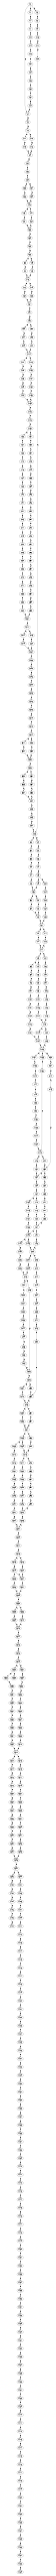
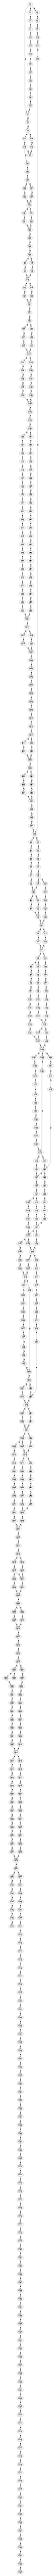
  strict digraph {
    S0
    S1
    S2
    S3
    S4
    S5
    S6
    S7
    S8
    S9
    S10
    S11
    S12
    S13
    S14
    S15
    S16
    S17
    S18
    S19
    S20
    S21
    S22
    S23
    S24
    S25
    S26
    S27
    S28
    S29
    S30
    S31
    S32
    S33
    S34
    S35
    S36
    S37
    S38
    S39
    S40
    S41
    S42
    S43
    S44
    S45
    S46
    S47
    S48
    S49
    S50
    S51
    S52
    S53
    S54
    S55
    S56
    S57
    S58
    S59
    S60
    S61
    S62
    S63
    S64
    S65
    S66
    S67
    S68
    S69
    S70
    S71
    S72
    S73
    S74
    S75
    S76
    S77
    S78
    S79
    S80
    S81
    S82
    S83
    S84
    S85
    S86
    S87
    S88
    S89
    S90
    S91
    S92
    S93
    S94
    S95
    S96
    S97
    S98
    S99
    S100
    S101
    S102
    S103
    S104
    S105
    S106
    S107
    S108
    S109
    S110
    S111
    S112
    S113
    S114
    S115
    S116
    S117
    S118
    S119
    S120
    S121
    S122
    S123
    S124
    S125
    S126
    S127
    S128
    S129
    S130
    S131
    S132
    S133
    S134
    S135
    S136
    S137
    S138
    S139
    S140
    S141
    S142
    S143
    S144
    S145
    S146
    S147
    S148
    S149
    S150
    S151
    S152
    S153
    S154
    S155
    S156
    S157
    S158
    S159
    S160
    S161
    S162
    S163
    S164
    S165
    S166
    S167
    S168
    S169
    S170
    S171
    S172
    S173
    S174
    S175
    S176
    S177
    S178
    S179
    S180
    S181
    S182
    S183
    S184
    S185
    S186
    S187
    S188
    S189
    S190
    S191
    S192
    S193
    S194
    S195
    S196
    S197
    S198
    S199
    S200
    S201
    S202
    S203
    S204
    S205
    S206
    S207
    S208
    S209
    S210
    S211
    S212
    S213
    S214
    S215
    S216
    S217
    S218
    S219
    S220
    S221
    S222
    S223
    S224
    S225
    S226
    S227
    S228
    S229
    S230
    S231
    S232
    S233
    S234
    S235
    S236
    S237
    S238
    S239
    S240
    S241
    S242
    S243
    S244
    S245
    S246
    S247
    S248
    S249
    S250
    S251
    S252
    S253
    S254
    S255
    S256
    S257
    S258
    S259
    S260
    S261
    S262
    S263
    S264
    S265
    S266
    S267
    S268
    S269
    S270
    S271
    S272
    S273
    S274
    S275
    S276
    S277
    S278
    S279
    S280
    S281
    S282
    S283
    S284
    S285
    S286
    S287
    S288
    S289
    S290
    S291
    S292
    S293
    S294
    S295
    S296
    S297
    S298
    S299
    S300
    S301
    S302
    S303
    S304
    S305
    S306
    S307
    S308
    S309
    S310
    S311
    S312
    S313
    S314
    S315
    S316
    S317
    S318
    S319
    S320
    S321
    S322
    S323
    S324
    S325
    S326
    S327
    S328
    S329
    S330
    S331
    S332
    S333
    S334
    S335
    S336
    S337
    S338
    S339
    S340
    S341
    S342
    S343
    S344
    S345
    S346
    S347
    S348
    S349
    S350
    S351
    S352
    S353
    S354
    S355
    S356
    S357
    S358
    S359
    S360
    S361
    S362
    S363
    S364
    S365
    S366
    S367
    S368
    S369
    S370
    S371
    S372
    S373
    S374
    S375
    S376
    S377
    S378
    S379
    S380
    S381
    S382
    S383
    S384
    S385
    S386
    S387
    S388
    S389
    S390
    S391
    S392
    S393
    S394
    S395
    S396
    S397
    S398
    S399
    S400
    S401
    S402
    S403
    S404
    S405
    S406
    S407
    S408
    S409
    S410
    S411
    S412
    S413
    S414
    S415
    S416
    S417
    S418
    S419
    S420
    S421
    S422
    S423
    S424
    S425
    S426
    S427
    S428
    S429
    S430
    S431
    S432
    S433
    S434
    S435
    S436
    S437
    S438
    S439
    S440
    S441
    S442
    S443
    S444
    S445
    S446
    S447
    S448
    S449
    S450
    S451
    S452
    S453
    S454
    S455
    S456
    S457
    S458
    S459
    S460
    S461
    S462
    S463
    S464
    S465
    S466
    S467
    S468
    S469
    S470
    S471
    S472
    S473
    S474
    S475
    S476
    S477
    S478
    S479
    S480
    S481
    S482
    S483
    S484
    S485
    S486
    S487
    S488
    S489
    S0 -> S1 [label=C]
    S0 -> S2 [label=G]
    S0 -> S3 [label=G]
    S1 -> S4 [label=A]
    S2 -> S5 [label=A]
    S3 -> S6 [label=G]
    S4 -> S7 [label=T]
    S5 -> S8 [label=G]
    S6 -> S9 [label=A]
    S7 -> S10 [label=G]
    S8 -> S11 [label=T]
    S8 -> S12 [label=G]
    S9 -> S13 [label=G]
    S10 -> S14 [label=T]
    S11 -> S15 [label=A]
    S12 -> S16 [label=A]
    S13 -> S17 [label=A]
    S14 -> S18 [label=G]
    S15 -> S19 [label=G]
    S16 -> S19 [label=G]
    S17 -> S20 [label=A]
    S18 -> S21 [label=C]
-   S19 -> S22 [label=A]
+   S15 -> S22 [label=A]
    S20 -> S23 [label=C]
    S21 -> S24 [label=A]
    S22 -> S25 [label=C]
    S23 -> S26 [label=C]
    S23 -> S27 [label=A]
    S24 -> S28 [label=T]
    S25 -> S29 [label=C]
    S26 -> S30 [label=T]
    S27 -> S31 [label=A]
    S28 -> S32 [label=T]
    S29 -> S33 [label=G]
    S29 -> S34 [label=A]
    S30 -> S35 [label=C]
    S31 -> S36 [label=G]
    S32 -> S37 [label=T]
    S33 -> S38 [label=C]
    S34 -> S39 [label=C]
    S35 -> S40 [label=T]
    S36 -> S41 [label=T]
    S37 -> S42 [label=A]
    S38 -> S43 [label=G]
    S39 -> S43 [label=G]
    S40 -> S44 [label=C]
    S41 -> S45 [label=A]
    S42 -> S2 [label=G]
    S43 -> S46 [label=G]
    S43 -> S47 [label=T]
    S44 -> S48 [label=G]
    S45 -> S49 [label=G]
    S45 -> S50 [label=C]
    S46 -> S51 [label=C]
    S47 -> S52 [label=C]
    S48 -> S53 [label=T]
    S49 -> S53 [label=T]
    S50 -> S54 [label=C]
    S51 -> S55 [label=C]
    S52 -> S55 [label=C]
    S53 -> S56 [label=C]
    S53 -> S57 [label=G]
    S54 -> S58 [label=G]
    S55 -> S59 [label=C]
    S56 -> S60 [label=C]
    S57 -> S61 [label=C]
    S58 -> S62 [label=G]
    S59 -> S63 [label=T]
    S60 -> S64 [label=C]
    S61 -> S64 [label=C]
    S62 -> S65 [label=C]
    S63 -> S66 [label=A]
    S64 -> S67 [label=T]
    S65 -> S67 [label=T]
    S66 -> S68 [label=T]
    S66 -> S69 [label=G]
    S67 -> S70 [label=A]
    S67 -> S71 [label=C]
    S68 -> S72 [label=T]
    S69 -> S73 [label=T]
    S70 -> S74 [label=C]
    S71 -> S75 [label=C]
    S72 -> S76 [label=G]
    S73 -> S76 [label=G]
    S74 -> S77 [label=G]
    S75 -> S77 [label=G]
    S76 -> S78 [label=T]
    S76 -> S79 [label=C]
    S77 -> S80 [label=C]
    S77 -> S81 [label=G]
    S78 -> S82 [label=A]
    S79 -> S83 [label=A]
    S80 -> S84 [label=C]
    S80 -> S85 [label=G]
    S81 -> S86 [label=A]
    S82 -> S87 [label=C]
    S83 -> S87 [label=C]
    S84 -> S88 [label=G]
    S85 -> S89 [label=C]
    S86 -> S90 [label=G]
    S87 -> S91 [label=T]
    S88 -> S92 [label=G]
    S89 -> S93 [label=C]
    S90 -> S94 [label=A]
    S91 -> S95 [label=A]
    S92 -> S96 [label=C]
    S93 -> S97 [label=A]
    S94 -> S98 [label=C]
    S95 -> S99 [label=C]
    S95 -> S100 [label=G]
    S96 -> S101 [label=C]
    S97 -> S102 [label=G]
    S98 -> S103 [label=G]
    S99 -> S104 [label=G]
    S100 -> S105 [label=A]
    S101 -> S106 [label=C]
    S102 -> S107 [label=C]
    S103 -> S108 [label=A]
    S104 -> S109 [label=C]
    S105 -> S110 [label=C]
    S106 -> S111 [label=C]
    S107 -> S112 [label=G]
    S108 -> S113 [label=C]
    S109 -> S114 [label=C]
    S110 -> S114 [label=C]
    S111 -> S115 [label=T]
    S112 -> S116 [label=A]
    S113 -> S115 [label=T]
    S114 -> S117 [label=C]
    S114 -> S118 [label=T]
    S115 -> S119 [label=C]
    S115 -> S120 [label=G]
    S116 -> S121 [label=C]
    S117 -> S122 [label=C]
    S118 -> S123 [label=C]
    S119 -> S124 [label=T]
    S120 -> S125 [label=T]
    S121 -> S124 [label=T]
    S122 -> S126 [label=G]
    S123 -> S127 [label=C]
    S124 -> S128 [label=G]
    S125 -> S128 [label=G]
    S126 -> S129 [label=A]
    S127 -> S130 [label=T]
    S128 -> S131 [label=C]
    S128 -> S132 [label=A]
    S128 -> S133 [label=G]
    S129 -> S134 [label=T]
    S130 -> S135 [label=T]
    S131 -> S136 [label=C]
    S132 -> S137 [label=G]
    S133 -> S138 [label=G]
    S134 -> S139 [label=G]
    S135 -> S139 [label=G]
    S136 -> S140 [label=A]
    S137 -> S141 [label=A]
    S138 -> S142 [label=C]
    S139 -> S143 [label=G]
    S140 -> S144 [label=T]
    S141 -> S145 [label=G]
    S142 -> S146 [label=A]
    S142 -> S147 [label=G]
    S143 -> S148 [label=T]
    S144 -> S149 [label=C]
    S145 -> S150 [label=A]
    S146 -> S151 [label=A]
    S147 -> S150 [label=A]
    S148 -> S152 [label=C]
    S149 -> S153 [label=G]
    S150 -> S154 [label=G]
    S150 -> S155 [label=C]
    S151 -> S154 [label=G]
    S152 -> S156 [label=C]
    S152 -> S157 [label=G]
    S153 -> S158 [label=G]
    S154 -> S159 [label=G]
    S155 -> S160 [label=G]
    S156 -> S161 [label=C]
    S157 -> S162 [label=T]
    S158 -> S163 [label=T]
    S159 -> S164 [label=A]
    S160 -> S165 [label=T]
    S161 -> S166 [label=A]
    S162 -> S167 [label=C]
    S163 -> S168 [label=C]
    S164 -> S169 [label=G]
    S164 -> S170 [label=C]
    S165 -> S171 [label=C]
    S166 -> S172 [label=C]
    S167 -> S173 [label=G]
    S168 -> S174 [label=C]
    S169 -> S175 [label=C]
    S170 -> S176 [label=G]
    S171 -> S177 [label=C]
    S172 -> S178 [label=C]
    S173 -> S179 [label=G]
    S174 -> S180 [label=G]
    S175 -> S181 [label=G]
    S176 -> S182 [label=C]
    S177 -> S183 [label=C]
    S178 -> S184 [label=A]
    S179 -> S185 [label=A]
    S180 -> S142 [label=C]
    S181 -> S186 [label=G]
    S182 -> S187 [label=G]
    S183 -> S187 [label=G]
    S184 -> S188 [label=G]
    S185 -> S189 [label=C]
    S186 -> S190 [label=C]
    S187 -> S190 [label=C]
    S187 -> S191 [label=T]
    S188 -> S192 [label=T]
    S189 -> S193 [label=A]
    S190 -> S194 [label=G]
    S190 -> S195 [label=A]
    S191 -> S196 [label=A]
    S192 -> S197 [label=T]
    S193 -> S198 [label=G]
    S194 -> S199 [label=A]
    S195 -> S200 [label=G]
    S196 -> S200 [label=G]
    S197 -> S201 [label=C]
    S198 -> S202 [label=C]
    S199 -> S203 [label=G]
    S200 -> S204 [label=A]
    S200 -> S205 [label=T]
    S201 -> S206 [label=A]
    S202 -> S207 [label=C]
    S203 -> S208 [label=A]
    S204 -> S209 [label=A]
    S205 -> S210 [label=G]
    S206 -> S211 [label=A]
    S207 -> S212 [label=T]
    S208 -> S213 [label=G]
    S209 -> S213 [label=G]
    S210 -> S214 [label=A]
    S211 -> S215 [label=C]
    S212 -> S216 [label=T]
    S213 -> S217 [label=G]
    S213 -> S218 [label=G]
    S214 -> S219 [label=G]
    S215 -> S220 [label=G]
    S216 -> S221 [label=C]
    S217 -> S222 [label=C]
    S218 -> S223 [label=A]
    S219 -> S224 [label=T]
    S220 -> S225 [label=A]
    S221 -> S226 [label=T]
    S222 -> S227 [label=G]
    S223 -> S228 [label=G]
    S224 -> S229 [label=G]
    S225 -> S230 [label=C]
    S226 -> S231 [label=C]
    S227 -> S232 [label=C]
    S228 -> S233 [label=C]
    S228 -> S234 [label=A]
    S229 -> S235 [label=C]
    S230 -> S236 [label=C]
    S231 -> S237 [label=G]
    S232 -> S238 [label=A]
    S233 -> S239 [label=T]
    S234 -> S240 [label=T]
    S235 -> S241 [label=G]
    S236 -> S242 [label=T]
    S237 -> S243 [label=G]
    S238 -> S244 [label=G]
    S239 -> S245 [label=G]
    S240 -> S245 [label=G]
    S241 -> S246 [label=A]
    S242 -> S247 [label=G]
    S243 -> S248 [label=A]
    S244 -> S249 [label=C]
    S245 -> S250 [label=C]
    S245 -> S251 [label=T]
    S246 -> S252 [label=C]
    S247 -> S253 [label=C]
    S248 -> S254 [label=C]
    S249 -> S255 [label=G]
    S250 -> S256 [label=T]
    S251 -> S257 [label=T]
    S252 -> S239 [label=T]
    S253 -> S258 [label=T]
    S254 -> S259 [label=A]
    S255 -> S260 [label=C]
    S256 -> S261 [label=A]
    S257 -> S261 [label=A]
    S258 -> S262 [label=C]
    S259 -> S263 [label=C]
    S260 -> S264 [label=G]
    S261 -> S265 [label=T]
    S261 -> S266 [label=T]
    S262 -> S267 [label=T]
    S263 -> S267 [label=T]
    S264 -> S223 [label=A]
    S265 -> S268 [label=G]
    S265 -> S269 [label=A]
    S266 -> S270 [label=A]
    S267 -> S271 [label=C]
    S268 -> S272 [label=A]
    S269 -> S273 [label=A]
    S270 -> S273 [label=A]
    S271 -> S274 [label=C]
    S271 -> S275 [label=G]
    S272 -> S276 [label=G]
    S273 -> S277 [label=T]
    S273 -> S278 [label=C]
    S274 -> S279 [label=G]
    S275 -> S280 [label=G]
    S276 -> S281 [label=A]
    S277 -> S282 [label=G]
    S278 -> S283 [label=C]
    S279 -> S284 [label=C]
    S280 -> S284 [label=C]
    S281 -> S285 [label=C]
    S282 -> S286 [label=C]
    S283 -> S287 [label=A]
    S284 -> S288 [label=C]
    S285 -> S289 [label=A]
    S286 -> S290 [label=C]
    S287 -> S291 [label=C]
    S288 -> S292 [label=G]
    S289 -> S293 [label=C]
    S290 -> S294 [label=A]
    S291 -> S295 [label=C]
    S292 -> S296 [label=A]
    S293 -> S297 [label=G]
    S294 -> S298 [label=C]
    S295 -> S299 [label=C]
    S296 -> S300 [label=C]
    S297 -> S301 [label=C]
    S298 -> S302 [label=G]
    S299 -> S302 [label=G]
    S300 -> S303 [label=A]
    S301 -> S304 [label=A]
    S302 -> S305 [label=A]
    S303 -> S306 [label=T]
    S304 -> S307 [label=G]
    S305 -> S307 [label=G]
    S306 -> S308 [label=C]
    S307 -> S309 [label=G]
    S308 -> S310 [label=A]
    S309 -> S311 [label=T]
    S310 -> S312 [label=T]
    S311 -> S313 [label=G]
    S312 -> S314 [label=C]
    S313 -> S315 [label=C]
    S313 -> S316 [label=T]
    S314 -> S317 [label=G]
    S314 -> S318 [label=A]
    S315 -> S319 [label=A]
    S316 -> S320 [label=A]
    S317 -> S321 [label=C]
    S318 -> S322 [label=C]
    S319 -> S323 [label=T]
    S319 -> S324 [label=C]
    S320 -> S324 [label=C]
    S321 -> S325 [label=G]
    S322 -> S325 [label=G]
    S323 -> S326 [label=C]
    S324 -> S327 [label=C]
    S325 -> S328 [label=T]
    S326 -> S329 [label=T]
    S327 -> S329 [label=T]
    S328 -> S330 [label=C]
    S328 -> S331 [label=T]
    S329 -> S332 [label=T]
    S330 -> S333 [label=C]
    S331 -> S334 [label=A]
    S332 -> S335 [label=G]
    S332 -> S336 [label=T]
    S333 -> S337 [label=G]
    S334 -> S338 [label=G]
    S335 -> S339 [label=C]
    S336 -> S340 [label=C]
    S337 -> S341 [label=C]
    S338 -> S341 [label=C]
    S339 -> S342 [label=C]
    S340 -> S342 [label=C]
    S341 -> S343 [label=C]
    S342 -> S344 [label=G]
    S343 -> S345 [label=G]
    S344 -> S346 [label=G]
    S345 -> S347 [label=A]
    S346 -> S348 [label=A]
    S347 -> S23 [label=C]
    S348 -> S349 [label=C]
    S349 -> S350 [label=G]
    S349 -> S351 [label=A]
    S350 -> S352 [label=C]
    S350 -> S353 [label=T]
    S351 -> S354 [label=A]
    S353 -> S355 [label=C]
    S354 -> S356 [label=C]
    S355 -> S357 [label=T]
    S356 -> S358 [label=C]
    S357 -> S359 [label=T]
    S358 -> S360 [label=C]
    S359 -> S361 [label=T]
    S360 -> S362 [label=A]
    S361 -> S363 [label=T]
    S362 -> S364 [label=G]
    S363 -> S365 [label=T]
    S364 -> S366 [label=A]
    S365 -> S367 [label=G]
    S366 -> S368 [label=A]
    S367 -> S369 [label=T]
    S368 -> S370 [label=T]
    S369 -> S371 [label=C]
    S370 -> S371 [label=C]
    S371 -> S372 [label=C]
    S371 -> S373 [label=T]
    S372 -> S374 [label=T]
    S373 -> S375 [label=A]
    S374 -> S376 [label=A]
    S375 -> S377 [label=G]
    S376 -> S378 [label=C]
    S377 -> S379 [label=A]
    S378 -> S380 [label=T]
    S379 -> S381 [label=C]
    S380 -> S382 [label=A]
    S381 -> S383 [label=T]
    S382 -> S384 [label=G]
    S383 -> S385 [label=A]
    S384 -> S386 [label=A]
    S385 -> S387 [label=C]
    S386 -> S388 [label=A]
    S387 -> S389 [label=T]
    S388 -> S390 [label=T]
    S389 -> S391 [label=C]
    S390 -> S392 [label=T]
    S391 -> S393 [label=A]
    S392 -> S394 [label=G]
    S393 -> S395 [label=G]
    S394 -> S396 [label=T]
    S395 -> S396 [label=T]
    S396 -> S397 [label=T]
    S397 -> S398 [label=C]
    S397 -> S399 [label=T]
    S398 -> S400 [label=A]
    S399 -> S401 [label=G]
    S400 -> S402 [label=G]
    S401 -> S403 [label=A]
    S402 -> S404 [label=G]
    S403 -> S405 [label=C]
    S404 -> S406 [label=G]
    S405 -> S407 [label=C]
    S406 -> S408 [label=T]
    S407 -> S409 [label=T]
    S408 -> S410 [label=A]
    S409 -> S411 [label=A]
    S411 -> S412 [label=T]
    S412 -> S413 [label=A]
    S413 -> S414 [label=A]
    S414 -> S415 [label=G]
    S415 -> S416 [label=T]
    S416 -> S417 [label=A]
    S417 -> S418 [label=C]
    S418 -> S419 [label=C]
    S419 -> S420 [label=C]
    S420 -> S421 [label=G]
    S421 -> S422 [label=G]
    S422 -> S423 [label=G]
    S423 -> S424 [label=T]
    S424 -> S425 [label=C]
    S425 -> S426 [label=C]
    S426 -> S427 [label=T]
    S427 -> S428 [label=A]
    S428 -> S429 [label=C]
    S429 -> S430 [label=A]
    S430 -> S431 [label=T]
    S431 -> S432 [label=G]
    S432 -> S433 [label=A]
    S433 -> S434 [label=A]
    S434 -> S435 [label=G]
    S435 -> S436 [label=T]
    S436 -> S437 [label=G]
    S437 -> S438 [label=C]
    S438 -> S439 [label=C]
    S439 -> S440 [label=G]
    S440 -> S441 [label=G]
    S441 -> S442 [label=G]
    S442 -> S443 [label=C]
    S443 -> S444 [label=G]
    S444 -> S445 [label=G]
    S445 -> S446 [label=A]
    S446 -> S447 [label=G]
    S447 -> S448 [label=C]
    S448 -> S449 [label=C]
    S449 -> S450 [label=C]
    S450 -> S451 [label=C]
    S451 -> S452 [label=C]
    S452 -> S453 [label=G]
    S453 -> S454 [label=C]
    S454 -> S455 [label=T]
    S455 -> S456 [label=C]
    S456 -> S457 [label=T]
    S457 -> S458 [label=T]
    S458 -> S459 [label=C]
    S459 -> S460 [label=G]
    S460 -> S461 [label=A]
    S461 -> S462 [label=C]
    S462 -> S463 [label=G]
    S463 -> S464 [label=G]
    S464 -> S465 [label=A]
    S465 -> S466 [label=C]
    S466 -> S467 [label=C]
    S467 -> S468 [label=T]
    S468 -> S469 [label=T]
    S469 -> S470 [label=A]
    S470 -> S471 [label=G]
    S471 -> S472 [label=C]
    S472 -> S473 [label=G]
    S473 -> S474 [label=A]
    S474 -> S475 [label=C]
    S475 -> S476 [label=A]
    S476 -> S477 [label=G]
    S477 -> S478 [label=G]
    S478 -> S479 [label=T]
    S479 -> S480 [label=C]
    S480 -> S481 [label=T]
    S481 -> S482 [label=A]
    S482 -> S483 [label=G]
    S483 -> S484 [label=A]
    S484 -> S485 [label=C]
    S485 -> S486 [label=G]
    S486 -> S487 [label=G]
    S487 -> S488 [label=T]
    S488 -> S489 [label=A]
  }
